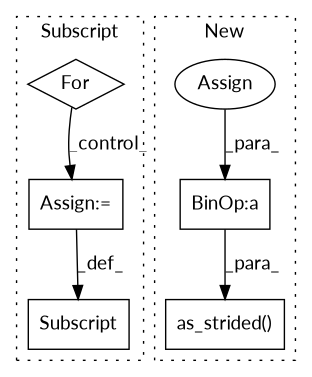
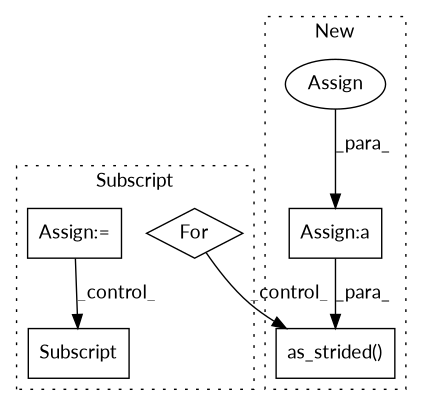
  digraph {
    fontname=Lato
    node [fontname=Lato l=1 shape=box]
    edge [fontname=Lato]
    n1 [a=63 l="7,0" label=Subscript s="4377,0"]
    n2 [a=68 l=3 label="Assign:=" s=4384]
    n3 [a=107 l="4,6" label=For s="4315,4339" shape=diamond]
    n4 [a=75 l="32,1" label="as_strided()" s="4387,4475"]
-   n5 [a=82 label="BinOp:a" s=4472]
+   n5 [a=82 label="Assign:a" s=4472]
    n6 [a=76 label=Assign s=4473 shape=ellipse]
    subgraph cluster_1 {
      label=Subscript
      style=dotted
      n1
      n2
      n3
    }
    subgraph cluster_2 {
      label=New
      style=dotted
      n4
      n5
      n6
    }
-   n2 -> n1 [label=_def_]
-   n3 -> n2 [label=_control_]
+   n2 -> n1 [label=_control_]
+   n3 -> n4 [label=_control_]
    n5 -> n4 [label=_para_]
    n6 -> n5 [label=_para_]
  }
